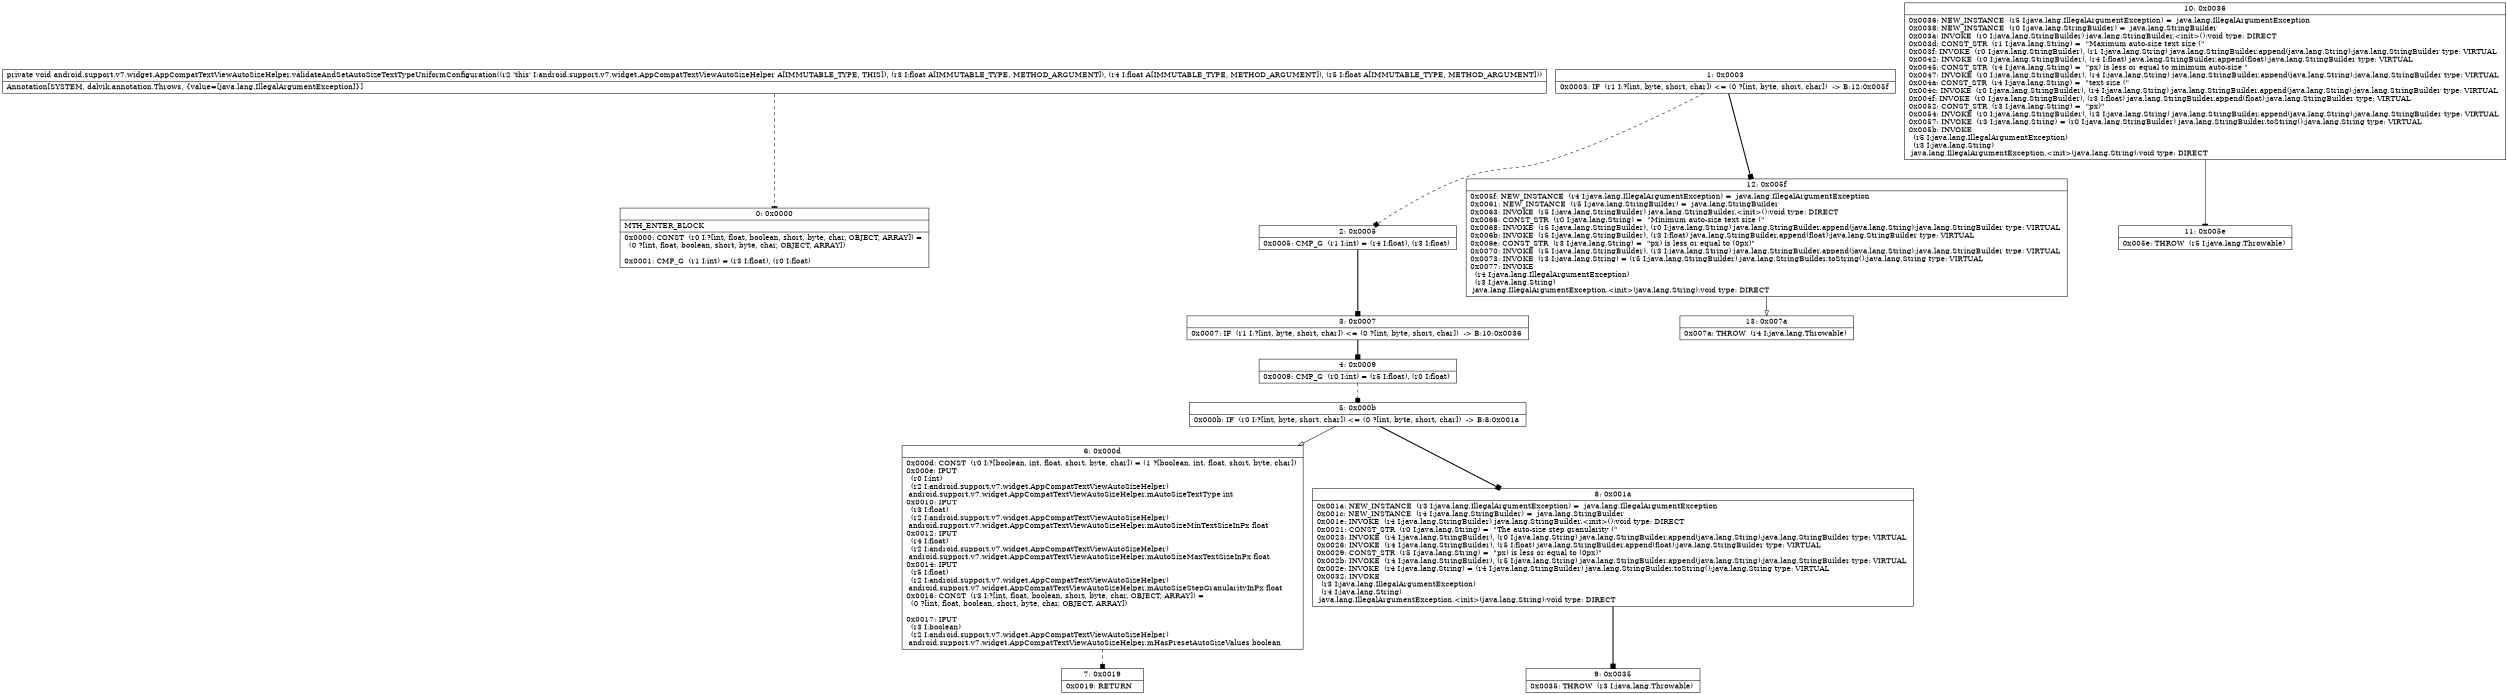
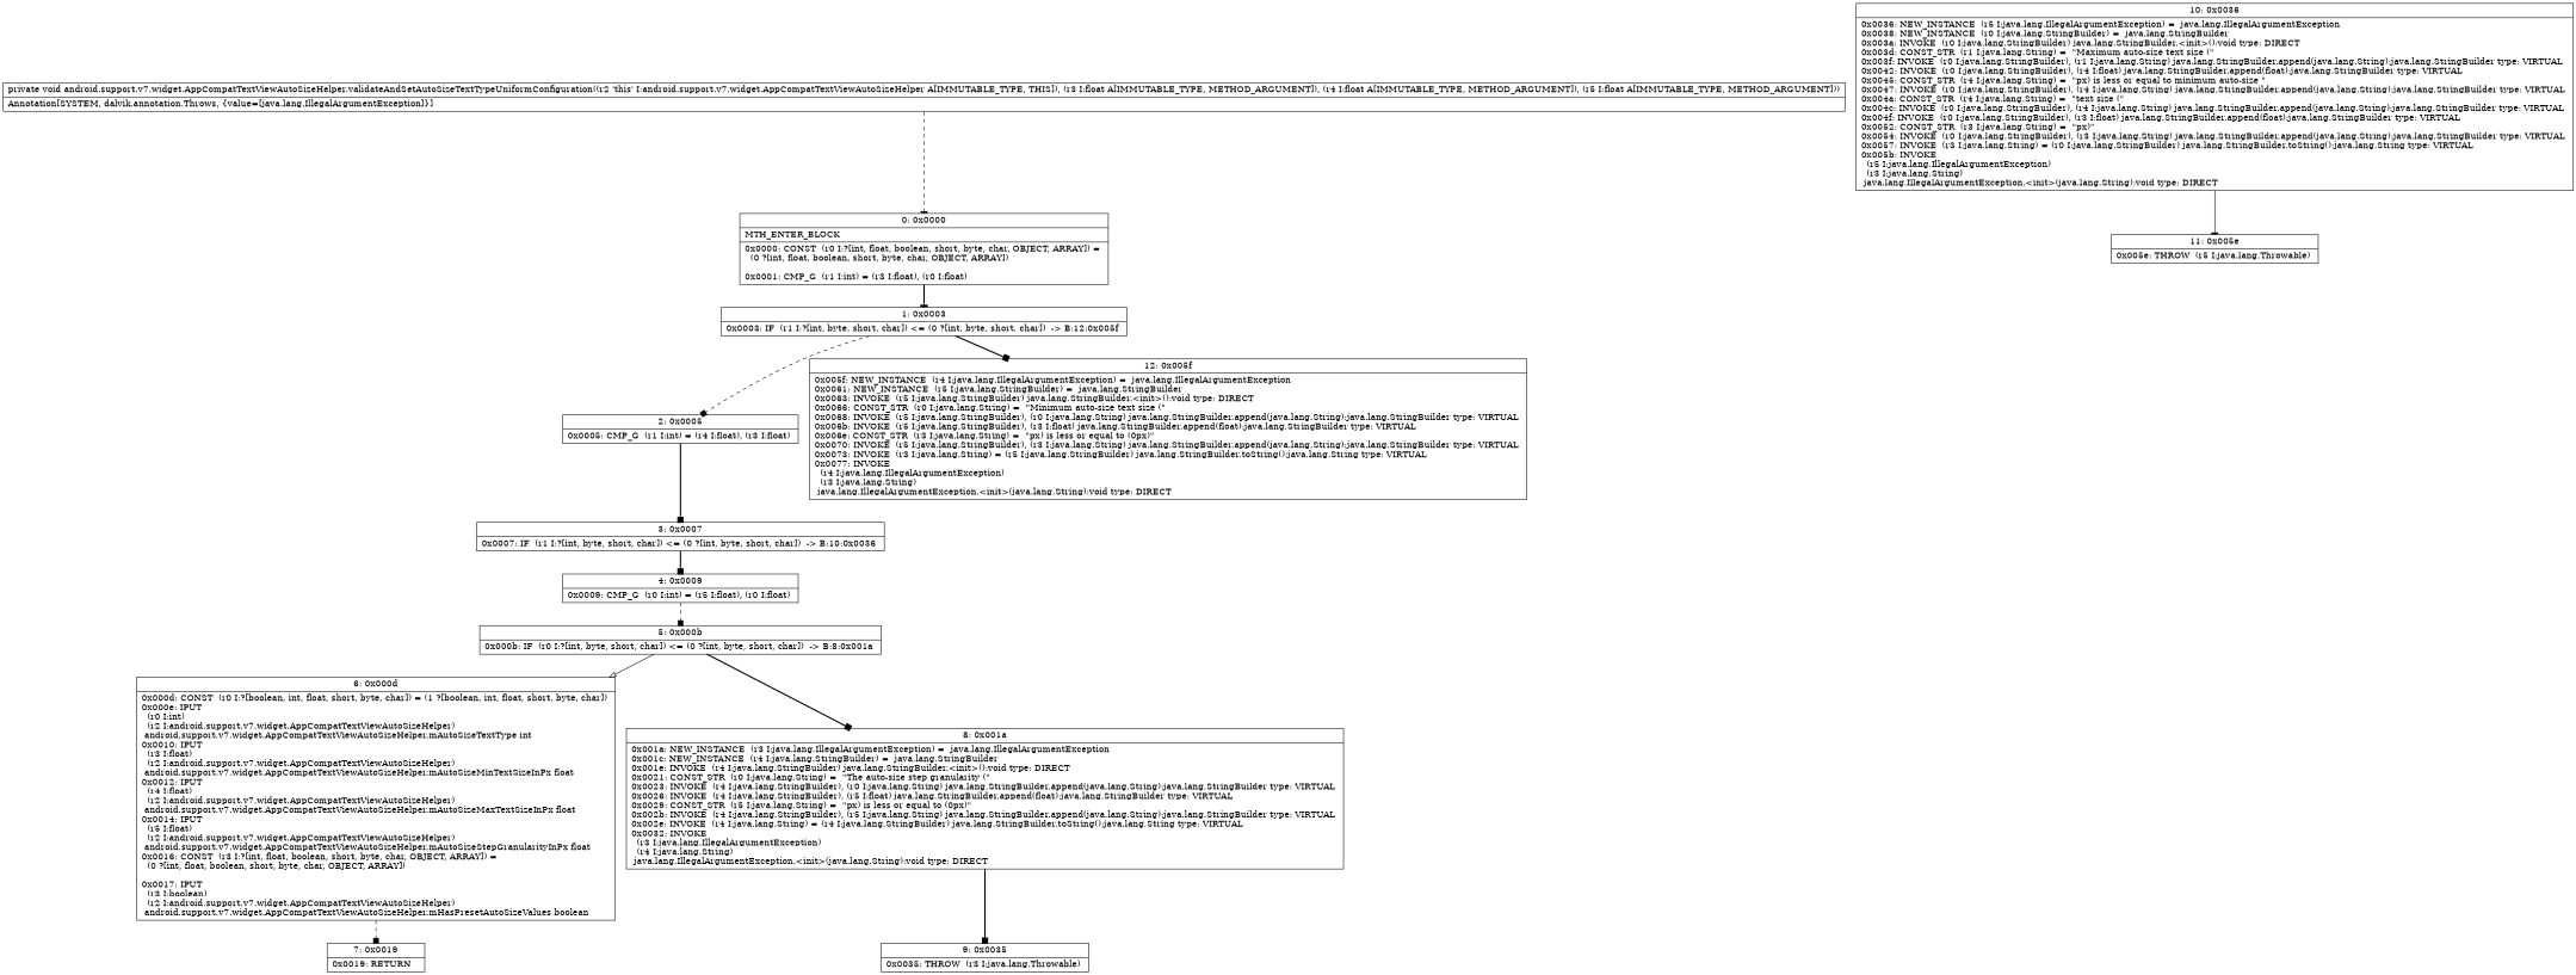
  digraph {
    node [shape=record]
    edge [arrowhead=box style=bold]
    n1 [label="{0\:\ 0x0000|MTH_ENTER_BLOCK\l|0x0000: CONST  (r0 I:?[int, float, boolean, short, byte, char, OBJECT, ARRAY]) = \l  (0 ?[int, float, boolean, short, byte, char, OBJECT, ARRAY])\l \l0x0001: CMP_G  (r1 I:int) = (r3 I:float), (r0 I:float) \l}"]
    n2 [label="{1\:\ 0x0003|0x0003: IF  (r1 I:?[int, byte, short, char]) \<= (0 ?[int, byte, short, char])  \-\> B:12:0x005f \l}"]
    n3 [label="{2\:\ 0x0005|0x0005: CMP_G  (r1 I:int) = (r4 I:float), (r3 I:float) \l}"]
    n4 [label="{12\:\ 0x005f|0x005f: NEW_INSTANCE  (r4 I:java.lang.IllegalArgumentException) =  java.lang.IllegalArgumentException \l0x0061: NEW_INSTANCE  (r5 I:java.lang.StringBuilder) =  java.lang.StringBuilder \l0x0063: INVOKE  (r5 I:java.lang.StringBuilder) java.lang.StringBuilder.\<init\>():void type: DIRECT \l0x0066: CONST_STR  (r0 I:java.lang.String) =  \"Minimum auto\-size text size (\" \l0x0068: INVOKE  (r5 I:java.lang.StringBuilder), (r0 I:java.lang.String) java.lang.StringBuilder.append(java.lang.String):java.lang.StringBuilder type: VIRTUAL \l0x006b: INVOKE  (r5 I:java.lang.StringBuilder), (r3 I:float) java.lang.StringBuilder.append(float):java.lang.StringBuilder type: VIRTUAL \l0x006e: CONST_STR  (r3 I:java.lang.String) =  \"px) is less or equal to (0px)\" \l0x0070: INVOKE  (r5 I:java.lang.StringBuilder), (r3 I:java.lang.String) java.lang.StringBuilder.append(java.lang.String):java.lang.StringBuilder type: VIRTUAL \l0x0073: INVOKE  (r3 I:java.lang.String) = (r5 I:java.lang.StringBuilder) java.lang.StringBuilder.toString():java.lang.String type: VIRTUAL \l0x0077: INVOKE  \l  (r4 I:java.lang.IllegalArgumentException)\l  (r3 I:java.lang.String)\l java.lang.IllegalArgumentException.\<init\>(java.lang.String):void type: DIRECT \l}"]
    n5 [label="{3\:\ 0x0007|0x0007: IF  (r1 I:?[int, byte, short, char]) \<= (0 ?[int, byte, short, char])  \-\> B:10:0x0036 \l}"]
-   n6 [label="{13\:\ 0x007a|0x007a: THROW  (r4 I:java.lang.Throwable) \l}"]
    n7 [label="{4\:\ 0x0009|0x0009: CMP_G  (r0 I:int) = (r5 I:float), (r0 I:float) \l}"]
    n8 [label="{5\:\ 0x000b|0x000b: IF  (r0 I:?[int, byte, short, char]) \<= (0 ?[int, byte, short, char])  \-\> B:8:0x001a \l}"]
    n9 [label="{10\:\ 0x0036|0x0036: NEW_INSTANCE  (r5 I:java.lang.IllegalArgumentException) =  java.lang.IllegalArgumentException \l0x0038: NEW_INSTANCE  (r0 I:java.lang.StringBuilder) =  java.lang.StringBuilder \l0x003a: INVOKE  (r0 I:java.lang.StringBuilder) java.lang.StringBuilder.\<init\>():void type: DIRECT \l0x003d: CONST_STR  (r1 I:java.lang.String) =  \"Maximum auto\-size text size (\" \l0x003f: INVOKE  (r0 I:java.lang.StringBuilder), (r1 I:java.lang.String) java.lang.StringBuilder.append(java.lang.String):java.lang.StringBuilder type: VIRTUAL \l0x0042: INVOKE  (r0 I:java.lang.StringBuilder), (r4 I:float) java.lang.StringBuilder.append(float):java.lang.StringBuilder type: VIRTUAL \l0x0045: CONST_STR  (r4 I:java.lang.String) =  \"px) is less or equal to minimum auto\-size \" \l0x0047: INVOKE  (r0 I:java.lang.StringBuilder), (r4 I:java.lang.String) java.lang.StringBuilder.append(java.lang.String):java.lang.StringBuilder type: VIRTUAL \l0x004a: CONST_STR  (r4 I:java.lang.String) =  \"text size (\" \l0x004c: INVOKE  (r0 I:java.lang.StringBuilder), (r4 I:java.lang.String) java.lang.StringBuilder.append(java.lang.String):java.lang.StringBuilder type: VIRTUAL \l0x004f: INVOKE  (r0 I:java.lang.StringBuilder), (r3 I:float) java.lang.StringBuilder.append(float):java.lang.StringBuilder type: VIRTUAL \l0x0052: CONST_STR  (r3 I:java.lang.String) =  \"px)\" \l0x0054: INVOKE  (r0 I:java.lang.StringBuilder), (r3 I:java.lang.String) java.lang.StringBuilder.append(java.lang.String):java.lang.StringBuilder type: VIRTUAL \l0x0057: INVOKE  (r3 I:java.lang.String) = (r0 I:java.lang.StringBuilder) java.lang.StringBuilder.toString():java.lang.String type: VIRTUAL \l0x005b: INVOKE  \l  (r5 I:java.lang.IllegalArgumentException)\l  (r3 I:java.lang.String)\l java.lang.IllegalArgumentException.\<init\>(java.lang.String):void type: DIRECT \l}"]
    n10 [label="{11\:\ 0x005e|0x005e: THROW  (r5 I:java.lang.Throwable) \l}"]
    n11 [label="{6\:\ 0x000d|0x000d: CONST  (r0 I:?[boolean, int, float, short, byte, char]) = (1 ?[boolean, int, float, short, byte, char]) \l0x000e: IPUT  \l  (r0 I:int)\l  (r2 I:android.support.v7.widget.AppCompatTextViewAutoSizeHelper)\l android.support.v7.widget.AppCompatTextViewAutoSizeHelper.mAutoSizeTextType int \l0x0010: IPUT  \l  (r3 I:float)\l  (r2 I:android.support.v7.widget.AppCompatTextViewAutoSizeHelper)\l android.support.v7.widget.AppCompatTextViewAutoSizeHelper.mAutoSizeMinTextSizeInPx float \l0x0012: IPUT  \l  (r4 I:float)\l  (r2 I:android.support.v7.widget.AppCompatTextViewAutoSizeHelper)\l android.support.v7.widget.AppCompatTextViewAutoSizeHelper.mAutoSizeMaxTextSizeInPx float \l0x0014: IPUT  \l  (r5 I:float)\l  (r2 I:android.support.v7.widget.AppCompatTextViewAutoSizeHelper)\l android.support.v7.widget.AppCompatTextViewAutoSizeHelper.mAutoSizeStepGranularityInPx float \l0x0016: CONST  (r3 I:?[int, float, boolean, short, byte, char, OBJECT, ARRAY]) = \l  (0 ?[int, float, boolean, short, byte, char, OBJECT, ARRAY])\l \l0x0017: IPUT  \l  (r3 I:boolean)\l  (r2 I:android.support.v7.widget.AppCompatTextViewAutoSizeHelper)\l android.support.v7.widget.AppCompatTextViewAutoSizeHelper.mHasPresetAutoSizeValues boolean \l}"]
    n12 [label="{8\:\ 0x001a|0x001a: NEW_INSTANCE  (r3 I:java.lang.IllegalArgumentException) =  java.lang.IllegalArgumentException \l0x001c: NEW_INSTANCE  (r4 I:java.lang.StringBuilder) =  java.lang.StringBuilder \l0x001e: INVOKE  (r4 I:java.lang.StringBuilder) java.lang.StringBuilder.\<init\>():void type: DIRECT \l0x0021: CONST_STR  (r0 I:java.lang.String) =  \"The auto\-size step granularity (\" \l0x0023: INVOKE  (r4 I:java.lang.StringBuilder), (r0 I:java.lang.String) java.lang.StringBuilder.append(java.lang.String):java.lang.StringBuilder type: VIRTUAL \l0x0026: INVOKE  (r4 I:java.lang.StringBuilder), (r5 I:float) java.lang.StringBuilder.append(float):java.lang.StringBuilder type: VIRTUAL \l0x0029: CONST_STR  (r5 I:java.lang.String) =  \"px) is less or equal to (0px)\" \l0x002b: INVOKE  (r4 I:java.lang.StringBuilder), (r5 I:java.lang.String) java.lang.StringBuilder.append(java.lang.String):java.lang.StringBuilder type: VIRTUAL \l0x002e: INVOKE  (r4 I:java.lang.String) = (r4 I:java.lang.StringBuilder) java.lang.StringBuilder.toString():java.lang.String type: VIRTUAL \l0x0032: INVOKE  \l  (r3 I:java.lang.IllegalArgumentException)\l  (r4 I:java.lang.String)\l java.lang.IllegalArgumentException.\<init\>(java.lang.String):void type: DIRECT \l}"]
    n13 [label="{7\:\ 0x0019|0x0019: RETURN   \l}"]
    n14 [label="{9\:\ 0x0035|0x0035: THROW  (r3 I:java.lang.Throwable) \l}"]
    n15 [label="{private void android.support.v7.widget.AppCompatTextViewAutoSizeHelper.validateAndSetAutoSizeTextTypeUniformConfiguration((r2 'this' I:android.support.v7.widget.AppCompatTextViewAutoSizeHelper A[IMMUTABLE_TYPE, THIS]), (r3 I:float A[IMMUTABLE_TYPE, METHOD_ARGUMENT]), (r4 I:float A[IMMUTABLE_TYPE, METHOD_ARGUMENT]), (r5 I:float A[IMMUTABLE_TYPE, METHOD_ARGUMENT]))  | Annotation[SYSTEM, dalvik.annotation.Throws, \{value=[java.lang.IllegalArgumentException]\}]\l}"]
+   n1 -> n2 [arrowhead=tee]
    n2 -> n3 [style=dashed]
    n2 -> n4
    n3 -> n5
-   n4 -> n6 [arrowhead=onormal style=solid]
    n5 -> n7
    n7 -> n8 [style=dashed]
    n8 -> n11 [arrowhead=onormal style=solid]
    n8 -> n12
    n9 -> n10 [arrowhead=tee style=solid]
    n11 -> n13 [style=dashed]
    n12 -> n14
    n15 -> n1 [arrowhead=tee style=dashed]
  }
